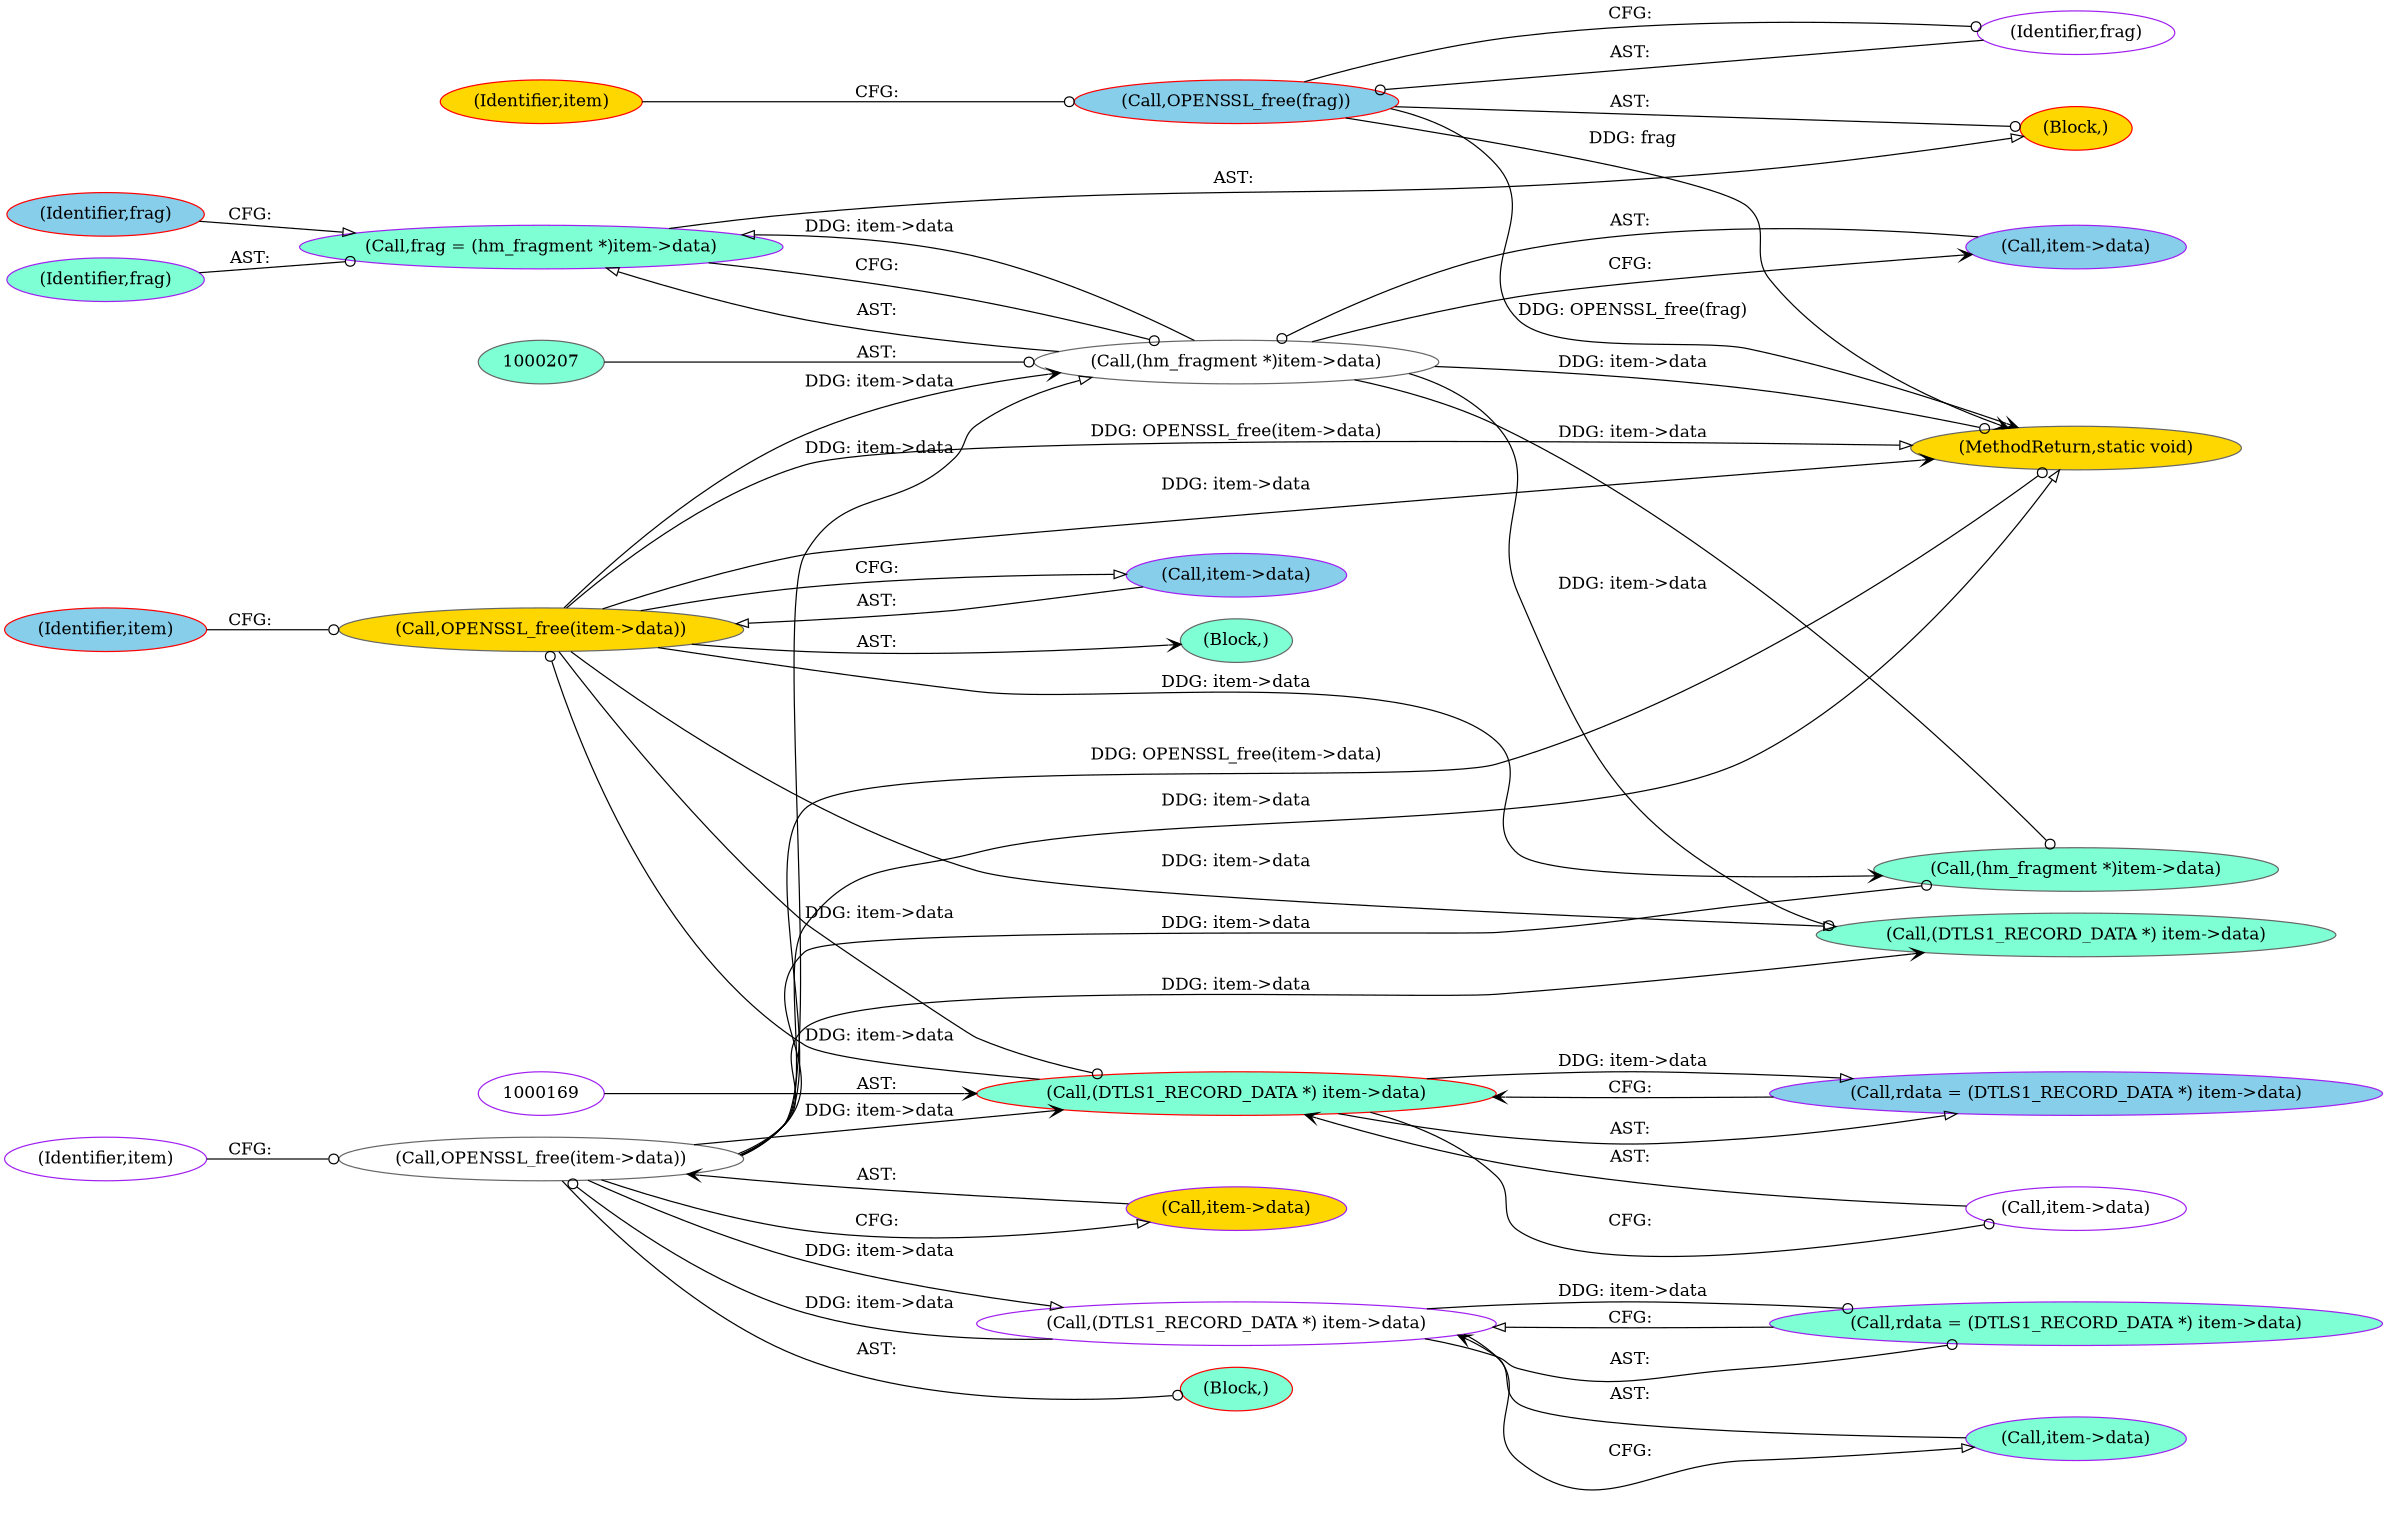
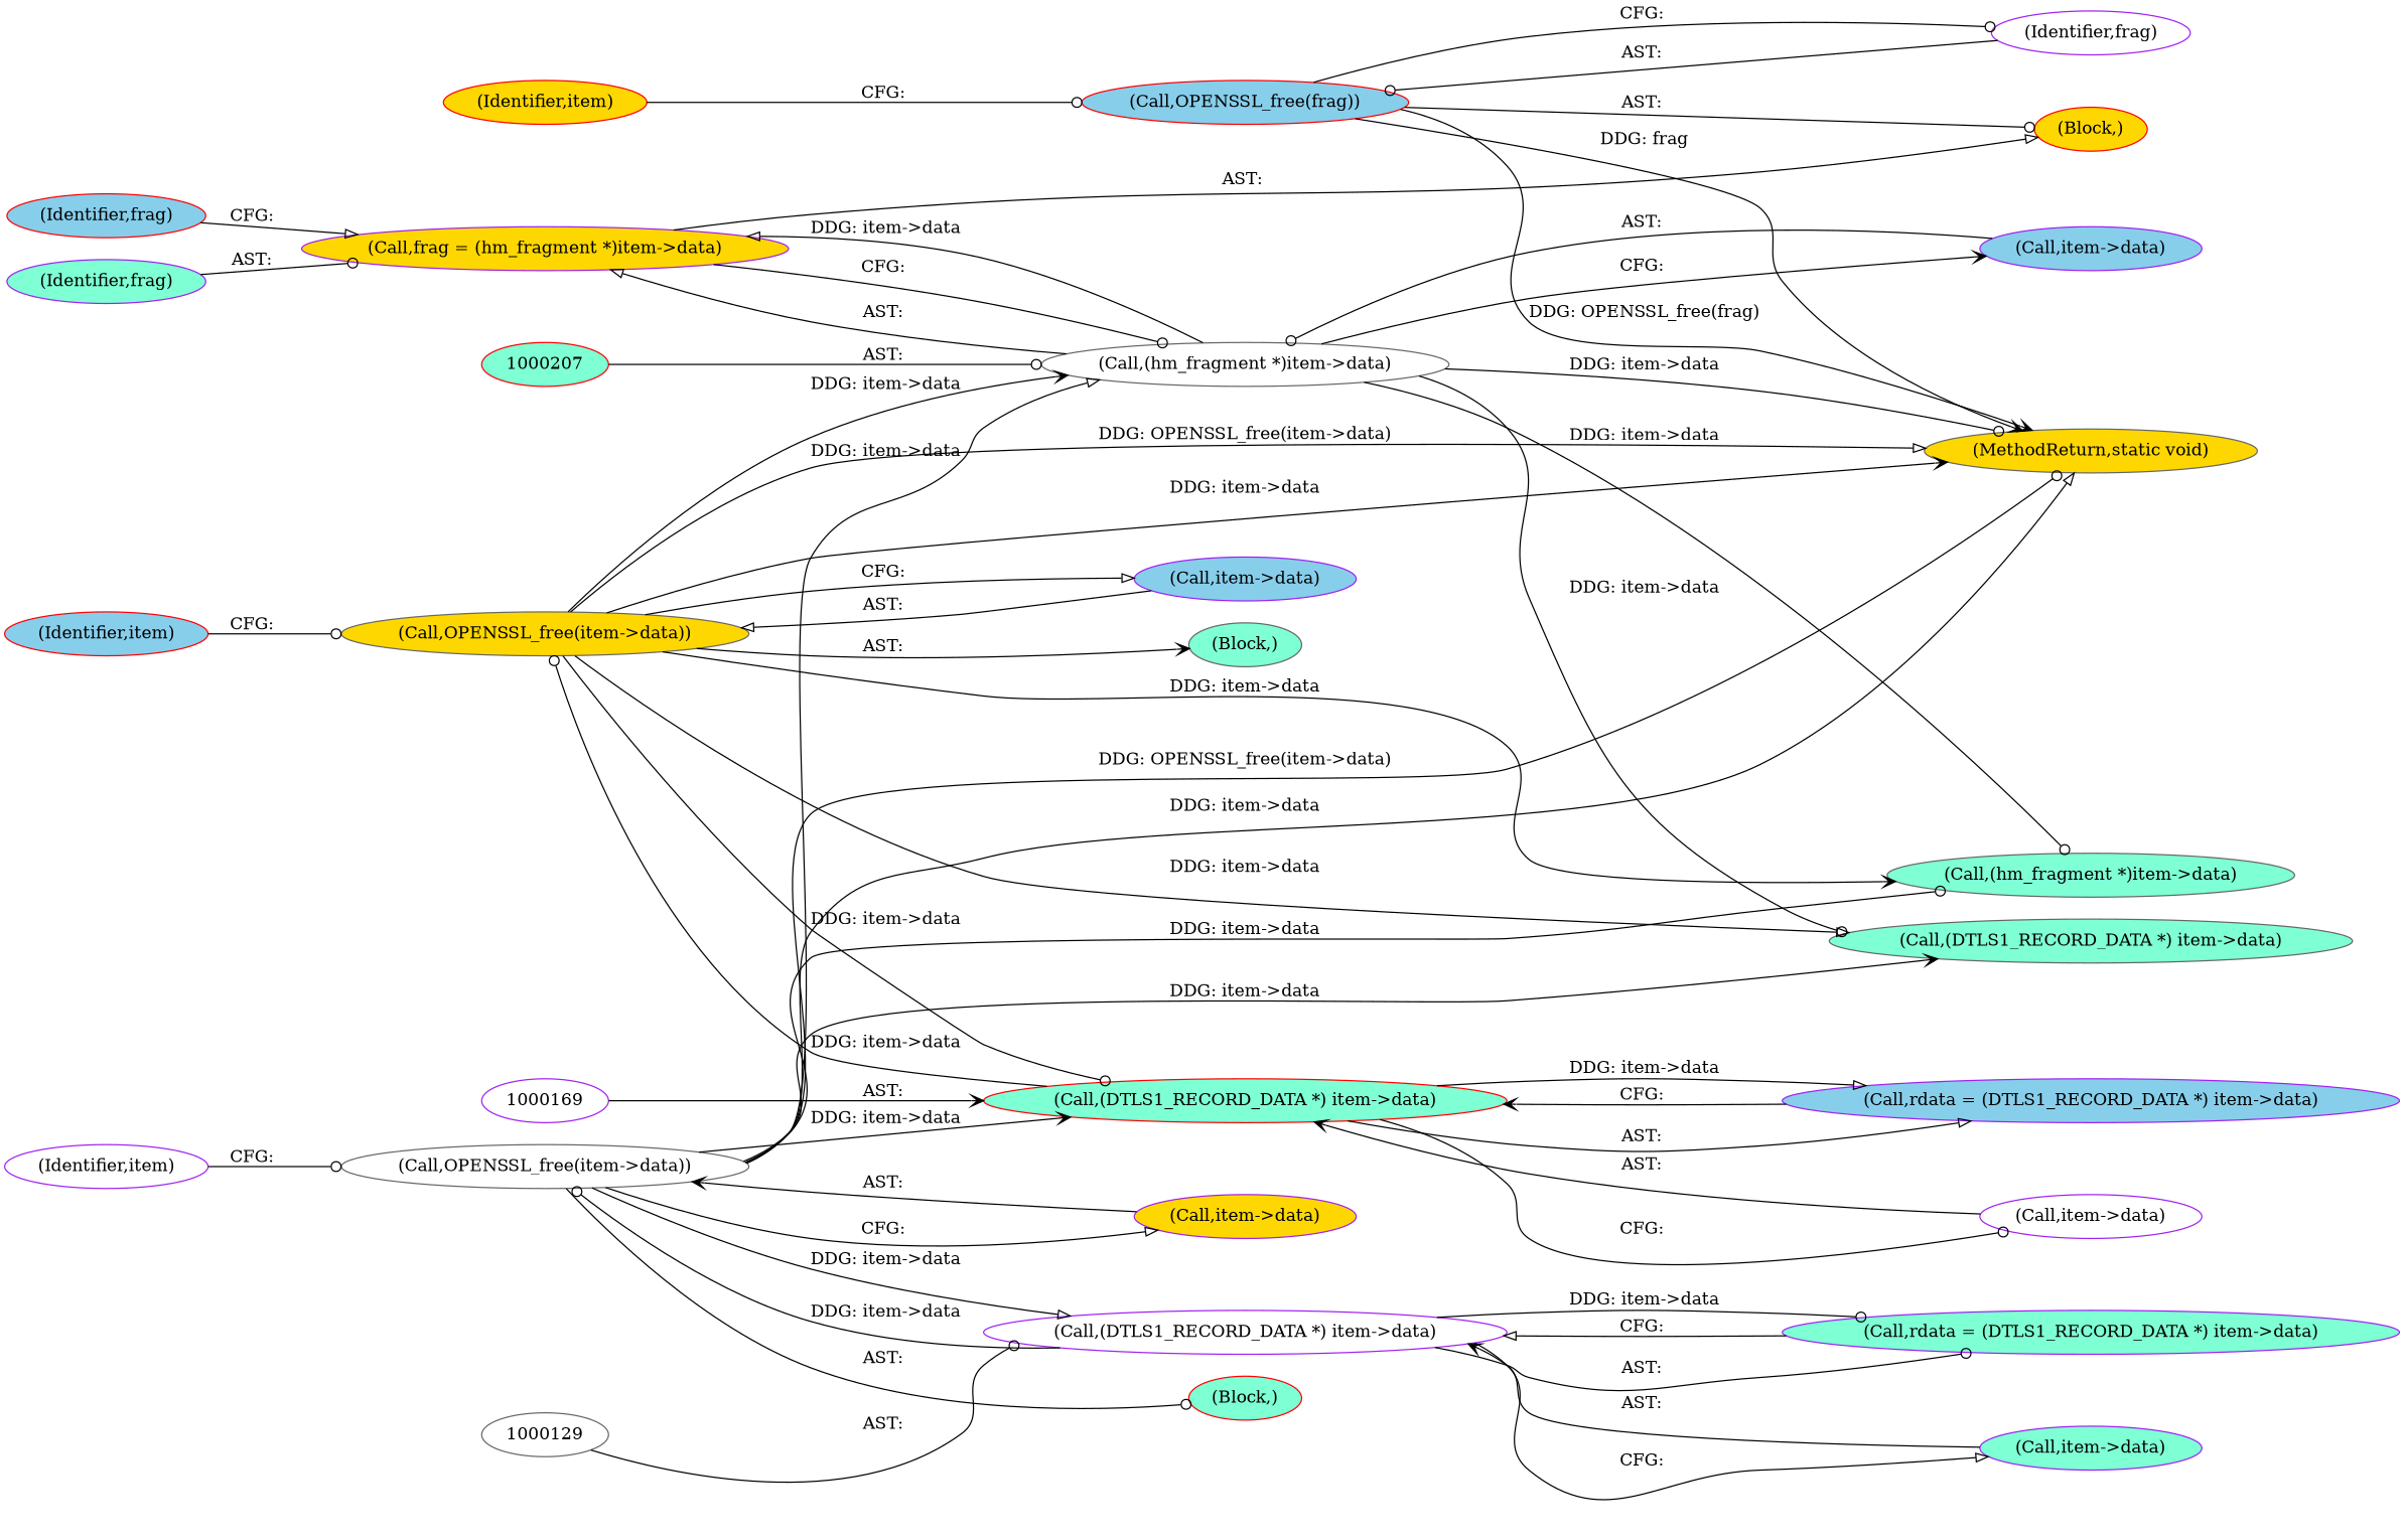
  digraph {
    fontname="DejaVu Serif"
    rankdir=LR
    node [color=purple fillcolor=aquamarine fontname="DejaVu Serif" style=filled]
    edge [arrowhead=odot fontname="DejaVu Serif"]
    n1 [color=red fillcolor=skyblue label="(Call,OPENSSL_free(frag))"]
    n2 [fillcolor=white label="(Identifier,frag)"]
    n3 [color=red fillcolor=gold label="(Block,)"]
    n4 [color=gray40 fillcolor=gold label="(MethodReturn,static void)"]
-   n5 [label="(Call,frag = (hm_fragment *)item->data)"]
+   n5 [fillcolor=gold label="(Call,frag = (hm_fragment *)item->data)"]
    n6 [color=gray40 fillcolor=white label="(Call,(hm_fragment *)item->data)"]
    n7 [fillcolor=skyblue label="(Call,item->data)"]
    n8 [color=gray40 label="(Call,(hm_fragment *)item->data)"]
    n9 [color=gray40 label="(Call,(DTLS1_RECORD_DATA *) item->data)"]
    n10 [color=gray40 fillcolor=gold label="(Call,OPENSSL_free(item->data))"]
    n11 [color=red label="(Call,(DTLS1_RECORD_DATA *) item->data)"]
    n12 [fillcolor=skyblue label="(Call,item->data)"]
    n13 [color=gray40 label="(Block,)"]
    n14 [fillcolor=white label="(Call,item->data)"]
    n15 [fillcolor=skyblue label="(Call,rdata = (DTLS1_RECORD_DATA *) item->data)"]
    n16 [color=gray40 fillcolor=white label="(Call,OPENSSL_free(item->data))"]
    n17 [fillcolor=white label="(Call,(DTLS1_RECORD_DATA *) item->data)"]
    n18 [fillcolor=gold label="(Call,item->data)"]
    n19 [color=red label="(Block,)"]
    n20 [label="(Call,item->data)"]
    n21 [label="(Call,rdata = (DTLS1_RECORD_DATA *) item->data)"]
    n22 [fillcolor=white label="(Identifier,item)"]
    n23 [color=red fillcolor=skyblue label="(Identifier,frag)"]
    n24 [color=red fillcolor=gold label="(Identifier,item)"]
    n25 [color=red fillcolor=skyblue label="(Identifier,item)"]
    n26 [label="(Identifier,frag)"]
-   1000207 [color=gray40]
+   1000207 [color=red]
    1000169 [fillcolor=white]
+   1000129 [color=gray40 fillcolor=white]
    n1 -> n2 [label="CFG: "]
    n1 -> n3 [label="AST: "]
    n1 -> n4 [arrowhead=vee label="DDG: frag"]
    n1 -> n4 [arrowhead=vee label="DDG: OPENSSL_free(frag)"]
    n2 -> n1 [label="AST: "]
    n5 -> n3 [arrowhead=onormal label="AST: "]
    n5 -> n6 [label="CFG: "]
    n6 -> n4 [label="DDG: item->data"]
    n6 -> n5 [arrowhead=onormal label="AST: "]
    n6 -> n5 [arrowhead=onormal label="DDG: item->data"]
    n6 -> n7 [arrowhead=vee label="CFG: "]
    n6 -> n8 [label="DDG: item->data"]
    n6 -> n9 [label="DDG: item->data"]
    n7 -> n6 [label="AST: "]
    n10 -> n4 [arrowhead=vee label="DDG: item->data"]
    n10 -> n4 [arrowhead=onormal label="DDG: OPENSSL_free(item->data)"]
    n10 -> n6 [arrowhead=vee label="DDG: item->data"]
    n10 -> n8 [arrowhead=vee label="DDG: item->data"]
    n10 -> n9 [arrowhead=onormal label="DDG: item->data"]
    n10 -> n11 [label="DDG: item->data"]
    n10 -> n12 [arrowhead=onormal label="CFG: "]
    n10 -> n13 [arrowhead=vee label="AST: "]
    n11 -> n10 [label="DDG: item->data"]
    n11 -> n14 [label="CFG: "]
    n11 -> n15 [arrowhead=onormal label="AST: "]
    n11 -> n15 [arrowhead=onormal label="DDG: item->data"]
    n12 -> n10 [arrowhead=onormal label="AST: "]
    n14 -> n11 [arrowhead=vee label="AST: "]
    n15 -> n11 [arrowhead=vee label="CFG: "]
    n16 -> n4 [label="DDG: OPENSSL_free(item->data)"]
    n16 -> n4 [arrowhead=onormal label="DDG: item->data"]
    n16 -> n6 [arrowhead=onormal label="DDG: item->data"]
    n16 -> n8 [label="DDG: item->data"]
    n16 -> n9 [arrowhead=vee label="DDG: item->data"]
    n16 -> n11 [arrowhead=vee label="DDG: item->data"]
    n16 -> n17 [arrowhead=onormal label="DDG: item->data"]
    n16 -> n18 [arrowhead=onormal label="CFG: "]
    n16 -> n19 [label="AST: "]
    n17 -> n16 [label="DDG: item->data"]
    n17 -> n20 [arrowhead=onormal label="CFG: "]
    n17 -> n21 [label="AST: "]
    n17 -> n21 [label="DDG: item->data"]
    n18 -> n16 [arrowhead=vee label="AST: "]
    n20 -> n17 [arrowhead=vee label="AST: "]
    n21 -> n17 [arrowhead=onormal label="CFG: "]
    n22 -> n16 [label="CFG: "]
    n23 -> n5 [arrowhead=onormal label="CFG: "]
    n24 -> n1 [label="CFG: "]
    n25 -> n10 [label="CFG: "]
    n26 -> n5 [label="AST: "]
    1000207 -> n6 [label="AST: "]
    1000169 -> n11 [arrowhead=vee label="AST: "]
+   1000129 -> n17 [label="AST: "]
  }
